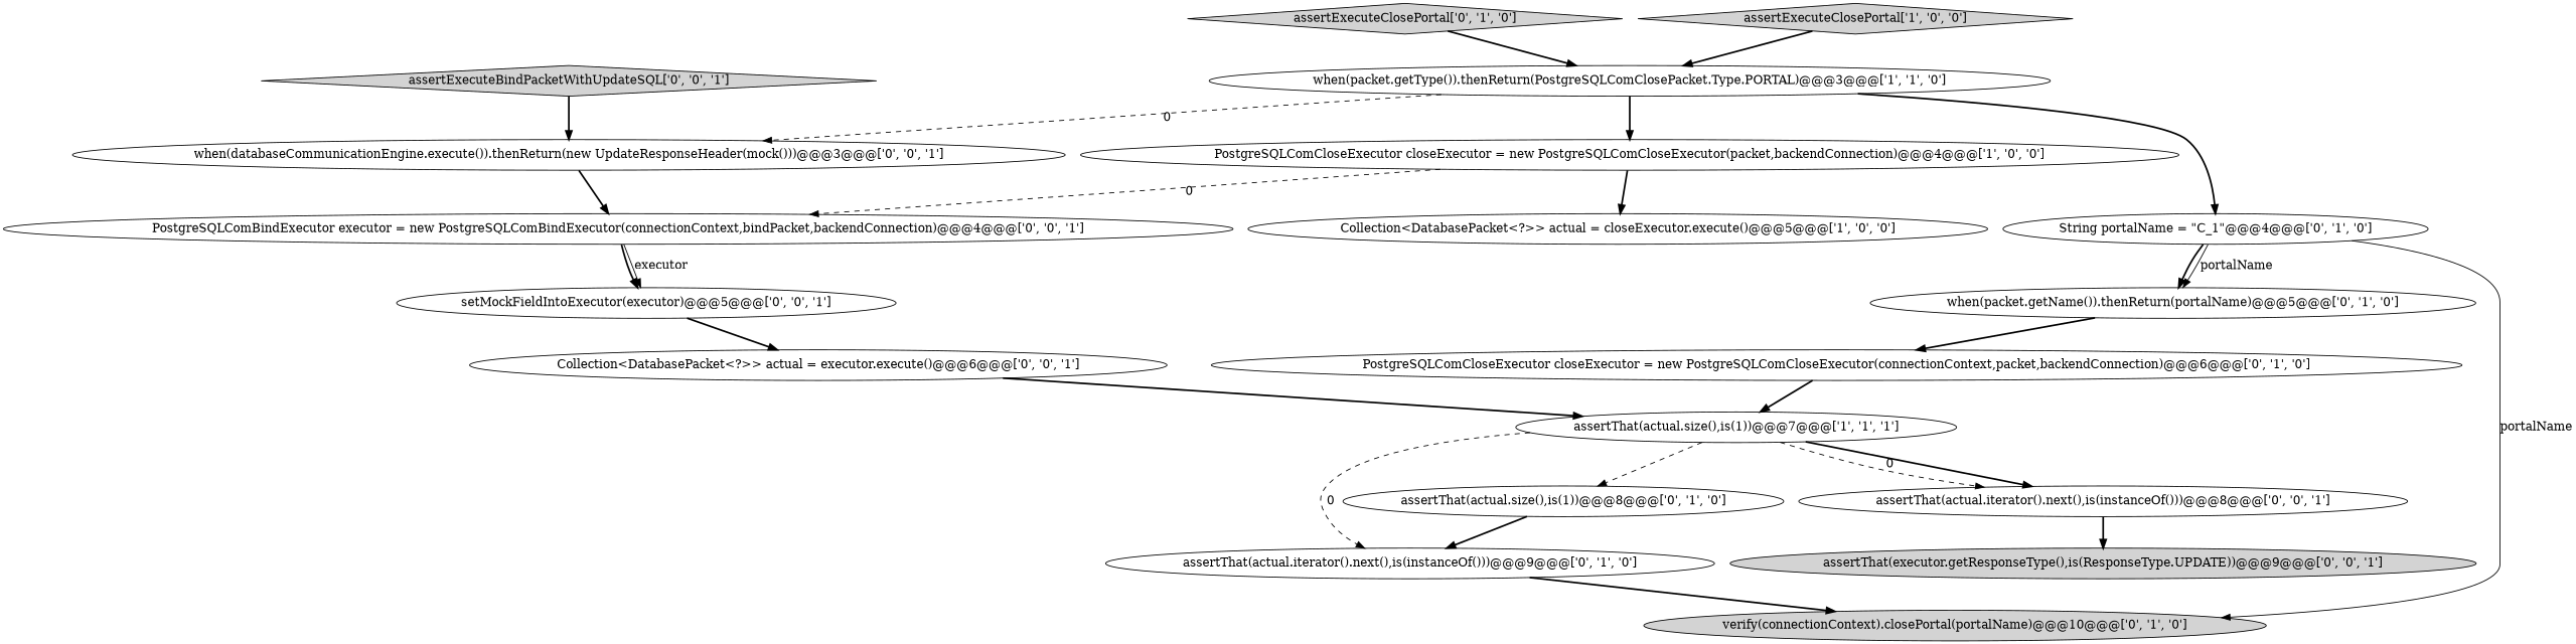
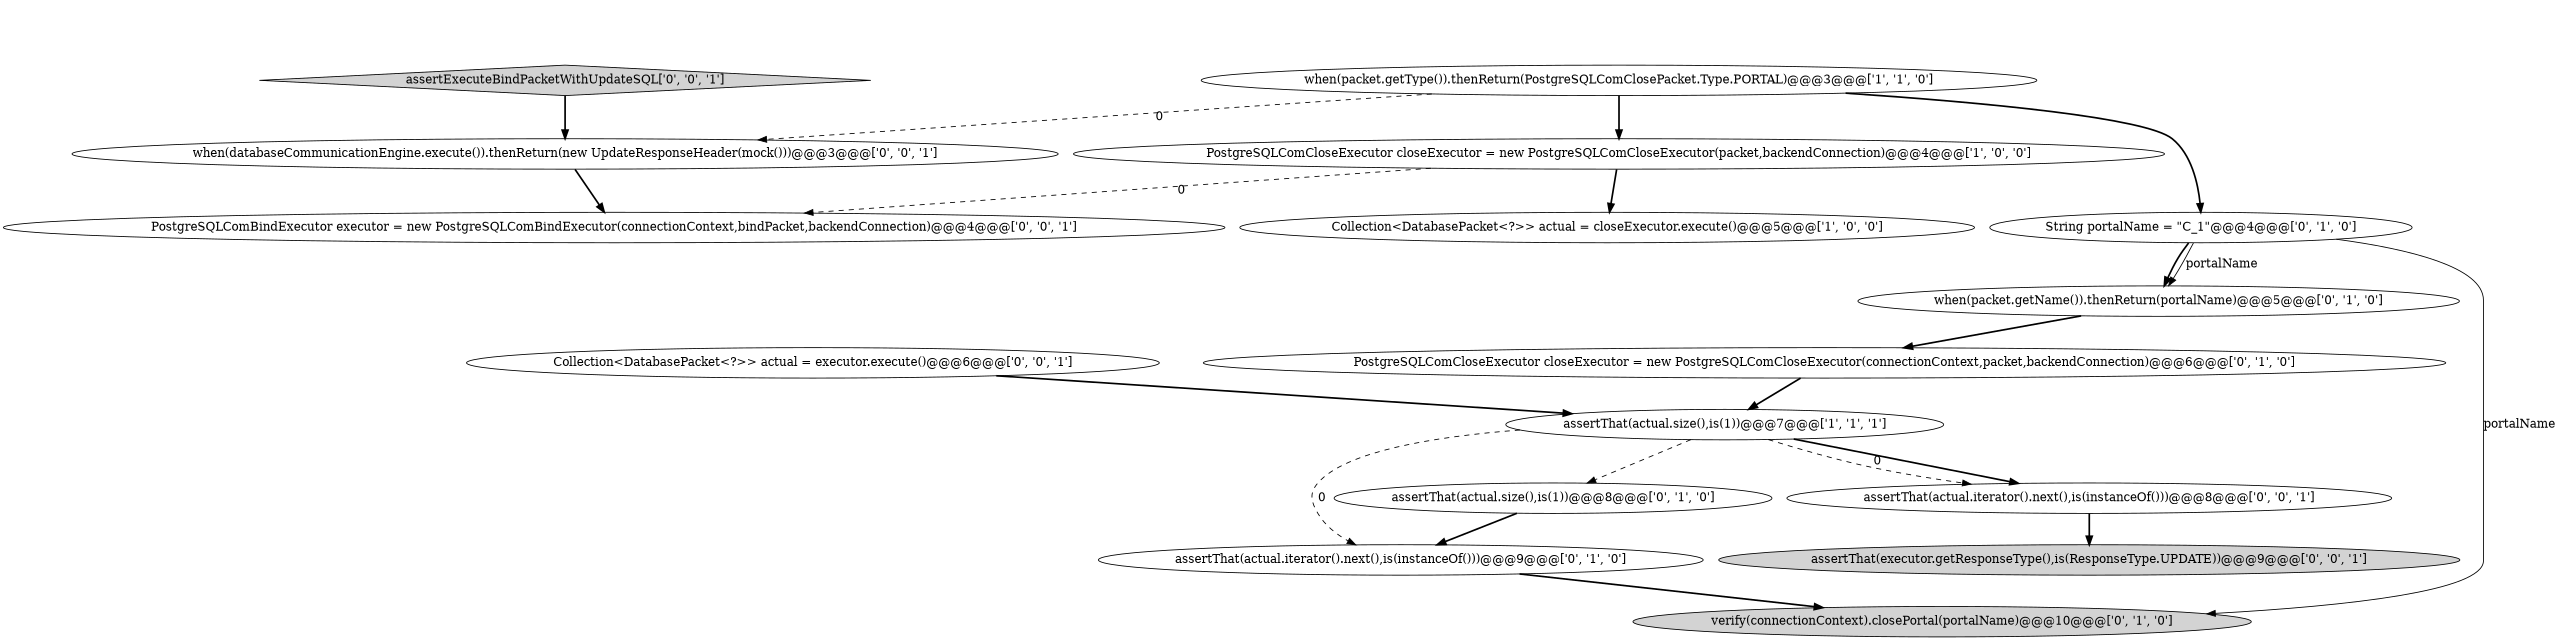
  digraph {
    node [fillcolor=white shape=ellipse style=filled]
    edge [style=bold]
    n1 [label="assertThat(actual.size(),is(1))@@@8@@@['0', '1', '0']"]
    n2 [label="assertThat(actual.iterator().next(),is(instanceOf()))@@@9@@@['0', '1', '0']"]
    n3 [fillcolor=lightgray label="verify(connectionContext).closePortal(portalName)@@@10@@@['0', '1', '0']"]
    n4 [fillcolor=lightgray label="assertExecuteBindPacketWithUpdateSQL['0', '0', '1']" shape=diamond]
    n5 [label="when(databaseCommunicationEngine.execute()).thenReturn(new UpdateResponseHeader(mock()))@@@3@@@['0', '0', '1']"]
    n6 [label="PostgreSQLComBindExecutor executor = new PostgreSQLComBindExecutor(connectionContext,bindPacket,backendConnection)@@@4@@@['0', '0', '1']"]
-   n7 [fillcolor=lightgray label="assertExecuteClosePortal['0', '1', '0']" shape=diamond]
    n8 [label="when(packet.getType()).thenReturn(PostgreSQLComClosePacket.Type.PORTAL)@@@3@@@['1', '1', '0']"]
    n9 [label="PostgreSQLComCloseExecutor closeExecutor = new PostgreSQLComCloseExecutor(packet,backendConnection)@@@4@@@['1', '0', '0']"]
    n10 [label="String portalName = \"C_1\"@@@4@@@['0', '1', '0']"]
-   n11 [label="setMockFieldIntoExecutor(executor)@@@5@@@['0', '0', '1']"]
    n12 [label="Collection<DatabasePacket<?>> actual = executor.execute()@@@6@@@['0', '0', '1']"]
    n13 [label="Collection<DatabasePacket<?>> actual = closeExecutor.execute()@@@5@@@['1', '0', '0']"]
    n14 [label="when(packet.getName()).thenReturn(portalName)@@@5@@@['0', '1', '0']"]
    n15 [label="PostgreSQLComCloseExecutor closeExecutor = new PostgreSQLComCloseExecutor(connectionContext,packet,backendConnection)@@@6@@@['0', '1', '0']"]
    n16 [label="assertThat(actual.size(),is(1))@@@7@@@['1', '1', '1']"]
    n17 [label="assertThat(actual.iterator().next(),is(instanceOf()))@@@8@@@['0', '0', '1']"]
    n18 [fillcolor=lightgray label="assertThat(executor.getResponseType(),is(ResponseType.UPDATE))@@@9@@@['0', '0', '1']"]
-   n19 [fillcolor=lightgray label="assertExecuteClosePortal['1', '0', '0']" shape=diamond]
    n1 -> n2
    n2 -> n3
    n4 -> n5
    n5 -> n6
-   n6 -> n11
-   n6 -> n11 [label=executor style=solid]
-   n7 -> n8
    n8 -> n5 [label=0 style=dashed]
    n8 -> n9
    n8 -> n10
    n9 -> n6 [label=0 style=dashed]
    n9 -> n13
    n10 -> n3 [label=portalName style=solid]
    n10 -> n14
    n10 -> n14 [label=portalName style=solid]
-   n11 -> n12
    n12 -> n16
    n14 -> n15
    n15 -> n16
    n16 -> n1 [style=dashed]
    n16 -> n2 [label=0 style=dashed]
    n16 -> n17
    n16 -> n17 [label=0 style=dashed]
    n17 -> n18
-   n19 -> n8
  }
